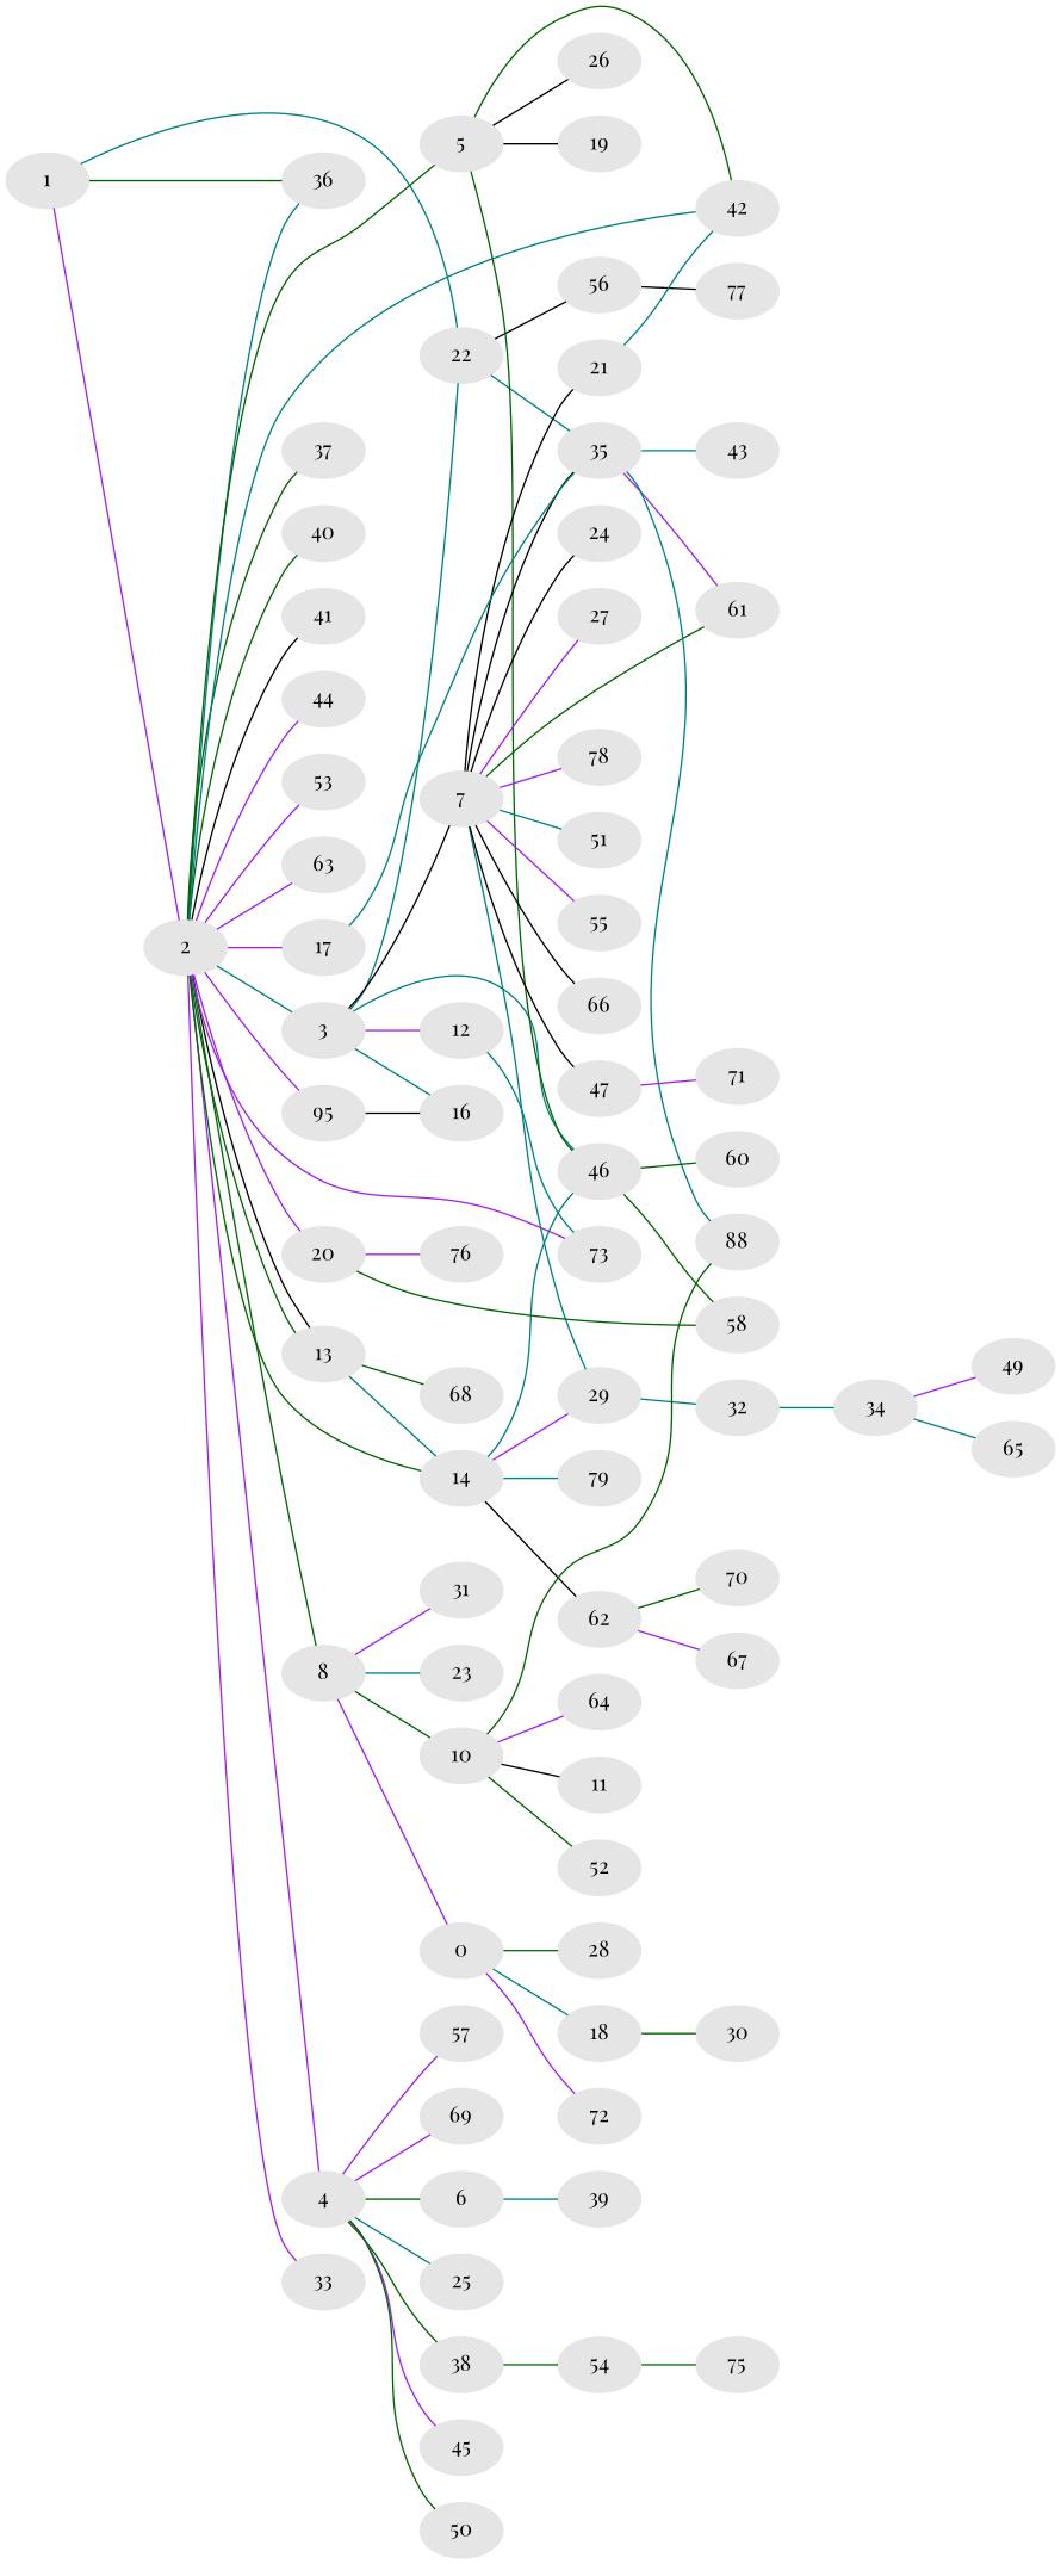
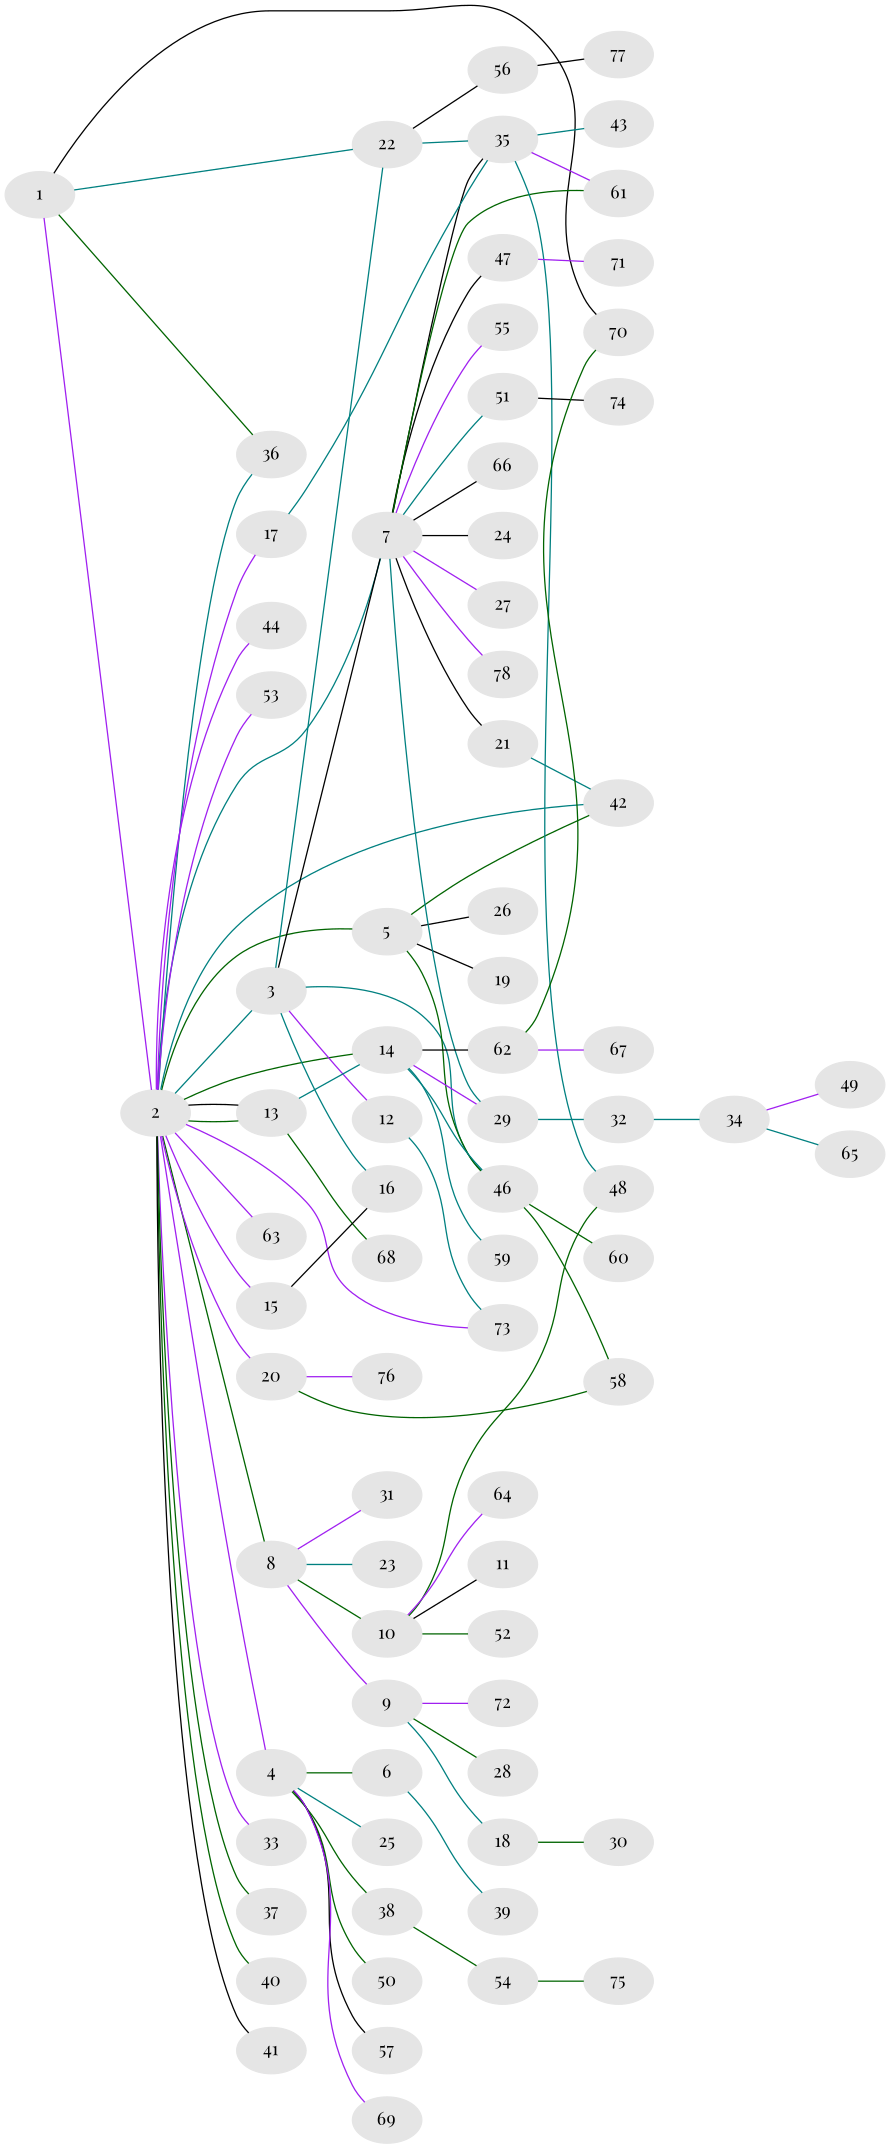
  graph {
    fontname="Playfair Display"
    rankdir=LR
    node [color=gray90 fontname="Playfair Display" style=filled]
    edge [color=purple fontname="Playfair Display"]
    1
    2
    22
    36
    70
    3
    4
    5
    7
    8
    13
    14
-   15 [label=95]
+   15
    17
    20
    33
    37
    40
    41
    42
    44
    53
    63
    73
    35
    56
    12
    16
    46
    6
    25
    38
-   45
    50
    57
    69
    19
    26
    21
    24
    27
    29
    47
    51
    55
    61
    66
    78
-   9 [label=0]
+   9
    10
    23
    31
    68
-   59 [label=79]
+   59
    62
    58
    76
    60
    39
    54
    32
-   48 [label=88]
+   48
    43
    71
+   74
    18
    28
    72
    11
    52
    64
    30
    67
    77
    34
    49
    65
    75
    1 -- 2
    1 -- 22 [color=teal]
    1 -- 36 [color=darkgreen]
+   1 -- 70 [color=black]
    2 -- 36 [color=teal]
    2 -- 3 [color=teal]
    2 -- 4
    2 -- 5 [color=darkgreen]
+   2 -- 7 [color=teal]
    2 -- 8 [color=darkgreen]
    2 -- 13 [color=darkgreen]
    2 -- 13 [color=black]
    2 -- 14 [color=darkgreen]
    2 -- 15
    2 -- 17
    2 -- 20
    2 -- 33
    2 -- 37 [color=darkgreen]
    2 -- 40 [color=darkgreen]
    2 -- 41 [color=black]
    2 -- 42 [color=teal]
    2 -- 44
    2 -- 53
    2 -- 63
    2 -- 73
    22 -- 35 [color=teal]
    22 -- 56 [color=black]
    3 -- 22 [color=teal]
    3 -- 7 [color=black]
    3 -- 12
    3 -- 16 [color=teal]
    3 -- 46 [color=teal]
    4 -- 6 [color=darkgreen]
    4 -- 25 [color=teal]
    4 -- 38 [color=darkgreen]
-   4 -- 45
    4 -- 50 [color=darkgreen]
-   4 -- 57
+   4 -- 57 [color=black]
    4 -- 69
    5 -- 42 [color=darkgreen]
    5 -- 46 [color=darkgreen]
    5 -- 19 [color=black]
    5 -- 26 [color=black]
    7 -- 35 [color=black]
    7 -- 21 [color=black]
    7 -- 24 [color=black]
    7 -- 27
    7 -- 29 [color=teal]
    7 -- 47 [color=black]
    7 -- 51 [color=teal]
    7 -- 55
    7 -- 61 [color=darkgreen]
    7 -- 66 [color=black]
    7 -- 78
    8 -- 9
    8 -- 10 [color=darkgreen]
    8 -- 23 [color=teal]
    8 -- 31
    13 -- 14 [color=teal]
    13 -- 68 [color=darkgreen]
    14 -- 46 [color=teal]
    14 -- 29
    14 -- 59 [color=teal]
    14 -- 62 [color=black]
    15 -- 16 [color=black]
    17 -- 35 [color=teal]
    20 -- 58 [color=darkgreen]
    20 -- 76
    35 -- 61
    35 -- 48 [color=teal]
    35 -- 43 [color=teal]
    56 -- 77 [color=black]
    12 -- 73 [color=teal]
    46 -- 58 [color=darkgreen]
    46 -- 60 [color=darkgreen]
    6 -- 39 [color=teal]
    38 -- 54 [color=darkgreen]
    21 -- 42 [color=teal]
    29 -- 32 [color=teal]
    47 -- 71
+   51 -- 74 [color=black]
    9 -- 18 [color=teal]
    9 -- 28 [color=darkgreen]
    9 -- 72
    10 -- 48 [color=darkgreen]
    10 -- 11 [color=black]
    10 -- 52 [color=darkgreen]
    10 -- 64
    62 -- 70 [color=darkgreen]
    62 -- 67
    54 -- 75 [color=darkgreen]
    32 -- 34 [color=teal]
    18 -- 30 [color=darkgreen]
    34 -- 49
    34 -- 65 [color=teal]
  }
